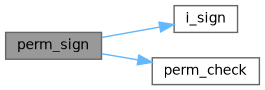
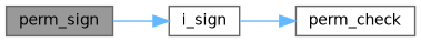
  digraph {
    rankdir=LR
    node [color=grey40 fillcolor=white fontname=Helvetica fontsize=10 shape=box style=filled]
    edge [color=steelblue1 fontname=Helvetica fontsize=10 labelfontname=Helvetica labelfontsize=10 style=solid]
    n1 [color=gray40 fillcolor=grey60 fontcolor=black height=0.2 label=perm_sign width=0.4]
    n2 [height=0.2 label=i_sign width=0.4]
    n3 [height=0.2 label=perm_check width=0.4]
    n1 -> n2
-   n1 -> n3
+   n2 -> n3
  }
